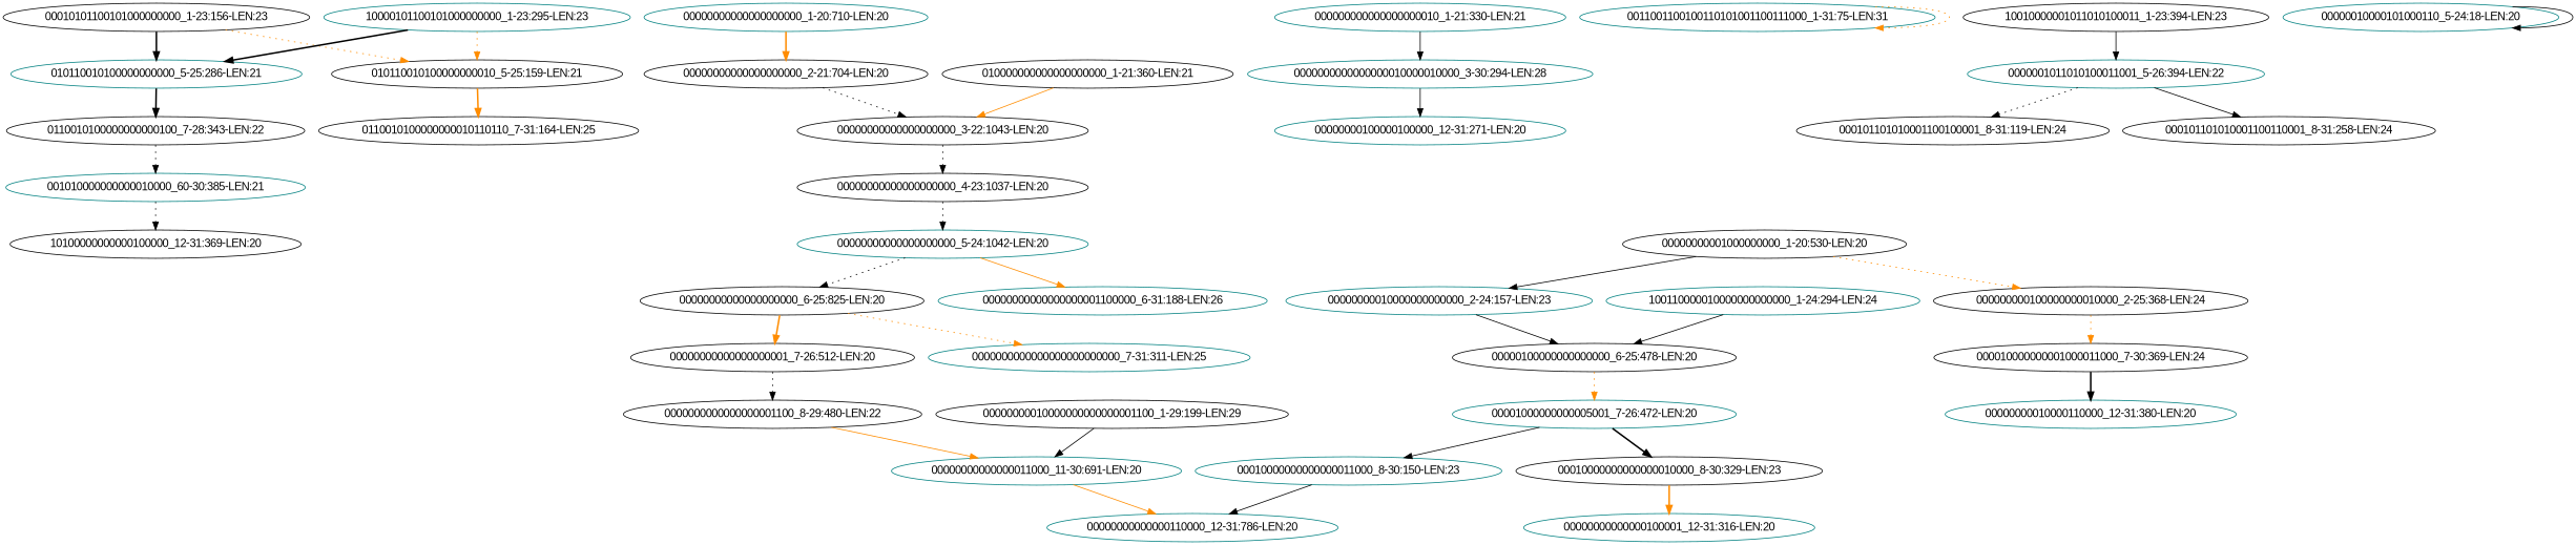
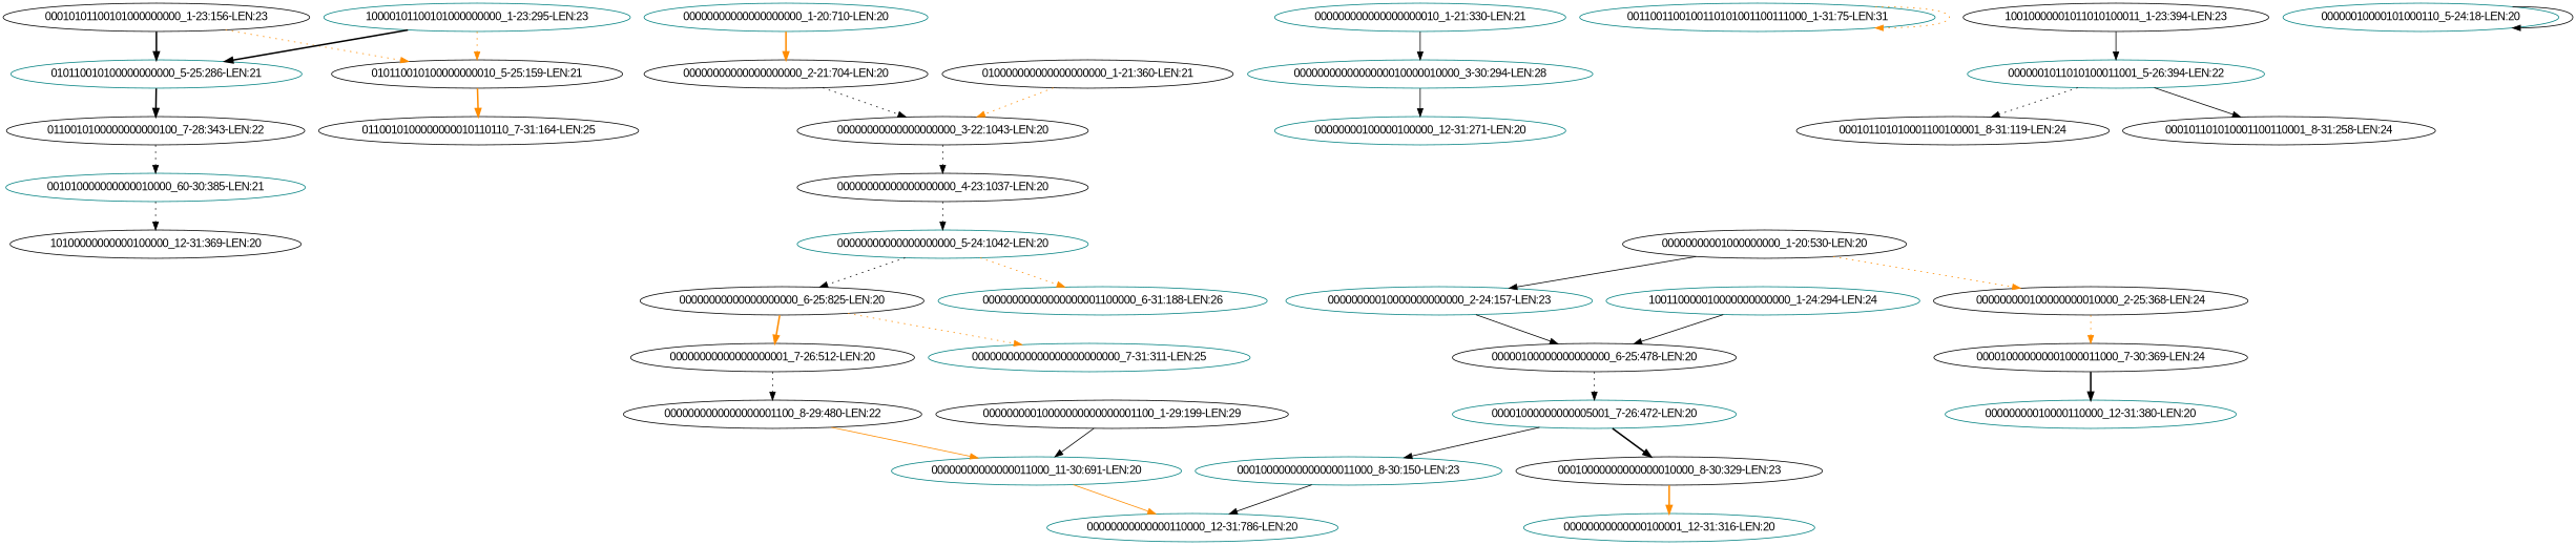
  digraph {
    fontname="Liberation Sans"
    node [color=teal fontname="Liberation Sans"]
    edge [color=black fontname="Liberation Sans" style=dotted]
    "010110010100000000000_5-25:286-LEN:21"
    "00010101100101000000000_1-23:156-LEN:23" [color=black]
    "010110010100000000010_5-25:159-LEN:21" [color=black]
    "0110010100000000000100_7-28:343-LEN:22" [color=black]
    "0110010100000000010110110_7-31:164-LEN:25" [color=black]
    n6 [label="001010000000000010000_60-30:385-LEN:21"]
    "100110000010000000000000_1-24:294-LEN:24"
    "00000100000000000000_6-25:478-LEN:20" [color=black]
    n9 [label="00001000000000005001_7-26:472-LEN:20"]
    "00010000000000000011000_8-30:150-LEN:23"
    "00010000000000000010000_8-30:329-LEN:23" [color=black]
    "00000000000000011000_11-30:691-LEN:20"
    "0000000000000000001100_8-29:480-LEN:22" [color=black]
    "00000000000000110000_12-31:786-LEN:20"
    "00000000000000100001_12-31:316-LEN:20"
    "00000000000000000000_2-21:704-LEN:20" [color=black]
    "00000000000000000000_3-22:1043-LEN:20" [color=black]
    "00000000000000000000_4-23:1037-LEN:20" [color=black]
    "00000000000000000000_5-24:1042-LEN:20"
    "00000000010000000000000001100_1-29:199-LEN:29" [color=black]
    "00000000010000110000_12-31:380-LEN:20"
    "000010000000001000011000_7-30:369-LEN:24" [color=black]
    "00000000000000000001100000_6-31:188-LEN:26"
    "00000000000000000000_6-25:825-LEN:20" [color=black]
    "00000000000000000001_7-26:512-LEN:20" [color=black]
    "0000000000000000000000000_7-31:311-LEN:25"
    "0000000000000000010000010000_3-30:294-LEN:28"
    "00000000100000100000_12-31:271-LEN:20"
    "10000101100101000000000_1-23:295-LEN:23"
    "00000000010000000000000_2-24:157-LEN:23"
    "10100000000000100000_12-31:369-LEN:20" [color=black]
    "0011001100100110101001100111000_1-31:75-LEN:31"
    "0000001011010100011001_5-26:394-LEN:22"
    "10010000001011010100011_1-23:394-LEN:23" [color=black]
    "000101101010001100100001_8-31:119-LEN:24" [color=black]
    "000101101010001100110001_8-31:258-LEN:24" [color=black]
    "000000000000000000010_1-21:330-LEN:21"
    "000000000100000000010000_2-25:368-LEN:24" [color=black]
    "00000000001000000000_1-20:530-LEN:20" [color=black]
    "010000000000000000000_1-21:360-LEN:21" [color=black]
    "00000000000000000000_1-20:710-LEN:20"
    "00000010000101000110_5-24:18-LEN:20"
    "010110010100000000000_5-25:286-LEN:21" -> "0110010100000000000100_7-28:343-LEN:22" [style=bold]
    "00010101100101000000000_1-23:156-LEN:23" -> "010110010100000000000_5-25:286-LEN:21" [style=bold]
    "00010101100101000000000_1-23:156-LEN:23" -> "010110010100000000010_5-25:159-LEN:21" [color=darkorange]
    "010110010100000000010_5-25:159-LEN:21" -> "0110010100000000010110110_7-31:164-LEN:25" [color=darkorange style=bold]
    "0110010100000000000100_7-28:343-LEN:22" -> n6
    n6 -> "10100000000000100000_12-31:369-LEN:20"
    "100110000010000000000000_1-24:294-LEN:24" -> "00000100000000000000_6-25:478-LEN:20" [style=solid]
-   "00000100000000000000_6-25:478-LEN:20" -> n9 [color=darkorange]
+   "00000100000000000000_6-25:478-LEN:20" -> n9
    n9 -> "00010000000000000011000_8-30:150-LEN:23" [style=solid]
    n9 -> "00010000000000000010000_8-30:329-LEN:23" [style=bold]
    "00010000000000000011000_8-30:150-LEN:23" -> "00000000000000110000_12-31:786-LEN:20" [style=solid]
    "00010000000000000010000_8-30:329-LEN:23" -> "00000000000000100001_12-31:316-LEN:20" [color=darkorange style=bold]
    "00000000000000011000_11-30:691-LEN:20" -> "00000000000000110000_12-31:786-LEN:20" [color=darkorange style=solid]
    "0000000000000000001100_8-29:480-LEN:22" -> "00000000000000011000_11-30:691-LEN:20" [color=darkorange style=solid]
    "00000000000000000000_2-21:704-LEN:20" -> "00000000000000000000_3-22:1043-LEN:20"
    "00000000000000000000_3-22:1043-LEN:20" -> "00000000000000000000_4-23:1037-LEN:20"
    "00000000000000000000_4-23:1037-LEN:20" -> "00000000000000000000_5-24:1042-LEN:20"
-   "00000000000000000000_5-24:1042-LEN:20" -> "00000000000000000001100000_6-31:188-LEN:26" [color=darkorange style=solid]
+   "00000000000000000000_5-24:1042-LEN:20" -> "00000000000000000001100000_6-31:188-LEN:26" [color=darkorange]
    "00000000000000000000_5-24:1042-LEN:20" -> "00000000000000000000_6-25:825-LEN:20"
    "00000000010000000000000001100_1-29:199-LEN:29" -> "00000000000000011000_11-30:691-LEN:20" [style=solid]
    "000010000000001000011000_7-30:369-LEN:24" -> "00000000010000110000_12-31:380-LEN:20" [style=bold]
    "00000000000000000000_6-25:825-LEN:20" -> "00000000000000000001_7-26:512-LEN:20" [color=darkorange style=bold]
    "00000000000000000000_6-25:825-LEN:20" -> "0000000000000000000000000_7-31:311-LEN:25" [color=darkorange]
    "00000000000000000001_7-26:512-LEN:20" -> "0000000000000000001100_8-29:480-LEN:22"
    "0000000000000000010000010000_3-30:294-LEN:28" -> "00000000100000100000_12-31:271-LEN:20" [style=solid]
    "10000101100101000000000_1-23:295-LEN:23" -> "010110010100000000000_5-25:286-LEN:21" [style=bold]
    "10000101100101000000000_1-23:295-LEN:23" -> "010110010100000000010_5-25:159-LEN:21" [color=darkorange]
    "00000000010000000000000_2-24:157-LEN:23" -> "00000100000000000000_6-25:478-LEN:20" [style=solid]
    "0011001100100110101001100111000_1-31:75-LEN:31" -> "0011001100100110101001100111000_1-31:75-LEN:31" [color=darkorange]
    "0000001011010100011001_5-26:394-LEN:22" -> "000101101010001100100001_8-31:119-LEN:24"
    "0000001011010100011001_5-26:394-LEN:22" -> "000101101010001100110001_8-31:258-LEN:24" [style=solid]
    "10010000001011010100011_1-23:394-LEN:23" -> "0000001011010100011001_5-26:394-LEN:22" [style=solid]
    "000000000000000000010_1-21:330-LEN:21" -> "0000000000000000010000010000_3-30:294-LEN:28" [style=solid]
    "000000000100000000010000_2-25:368-LEN:24" -> "000010000000001000011000_7-30:369-LEN:24" [color=darkorange]
    "00000000001000000000_1-20:530-LEN:20" -> "00000000010000000000000_2-24:157-LEN:23" [style=solid]
    "00000000001000000000_1-20:530-LEN:20" -> "000000000100000000010000_2-25:368-LEN:24" [color=darkorange]
-   "010000000000000000000_1-21:360-LEN:21" -> "00000000000000000000_3-22:1043-LEN:20" [color=darkorange style=solid]
+   "010000000000000000000_1-21:360-LEN:21" -> "00000000000000000000_3-22:1043-LEN:20" [color=darkorange]
    "00000000000000000000_1-20:710-LEN:20" -> "00000000000000000000_2-21:704-LEN:20" [color=darkorange style=bold]
    "00000010000101000110_5-24:18-LEN:20" -> "00000010000101000110_5-24:18-LEN:20" [style=solid]
  }
